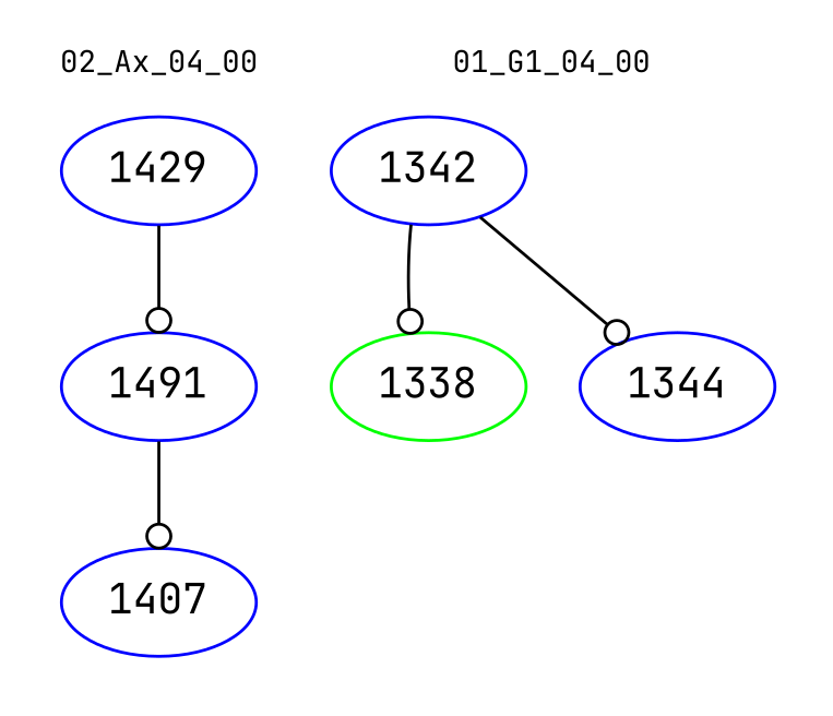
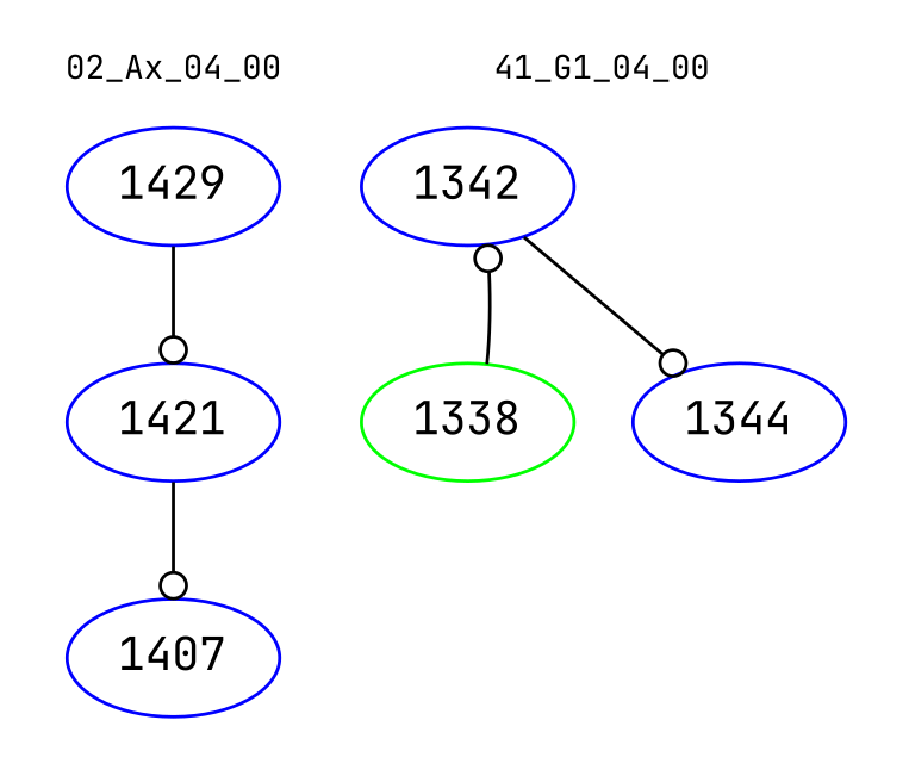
  digraph {
    fontname="JetBrains Mono"
    node [color=blue fontname="JetBrains Mono"]
    edge [arrowhead=odot color=black fontname="JetBrains Mono"]
-   n1 [label=1491]
+   n1 [label=1421]
    n2 [label=1407]
    n3 [label=1429]
    n4 [label=1342]
    n5 [color=green label=1338]
    n6 [label=1344]
    subgraph cluster_1 {
      color=white
      fontsize=10
      label="02_Ax_04_00"
      n1
      n2
      n3
    }
    subgraph cluster_2 {
      color=white
      fontsize=10
-     label="01_G1_04_00"
+     label="41_G1_04_00"
      n4
      n5
      n6
    }
    n1 -> n2
    n3 -> n1
-   n4 -> n5
+   n5 -> n4
    n4 -> n6
  }
